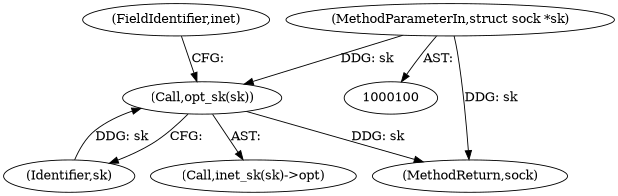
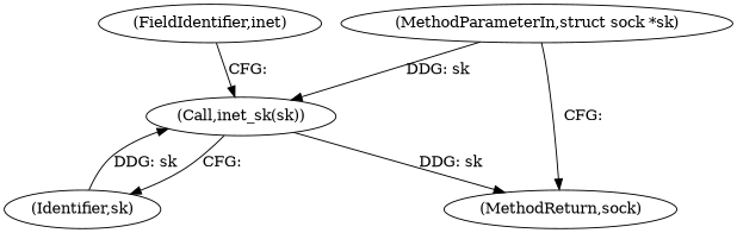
  digraph {
    n1 [label="(MethodParameterIn,struct sock *sk)"]
-   n2 [label="(Call,opt_sk(sk))"]
+   n2 [label="(Call,inet_sk(sk))"]
    n3 [label="(MethodReturn,sock)"]
-   1000100
    n5 [label="(Identifier,sk)"]
-   n6 [label="(Call,inet_sk(sk)->opt)"]
    n7 [label="(FieldIdentifier,inet)"]
    n1 -> n2 [label="DDG: sk"]
-   n1 -> n3 [label="DDG: sk"]
-   n1 -> 1000100 [label="AST: "]
+   n1 -> n3 [label="CFG: "]
    n2 -> n3 [label="DDG: sk"]
    n2 -> n5 [label="CFG: "]
-   n2 -> n6 [label="AST: "]
    n5 -> n2 [label="DDG: sk"]
    n7 -> n2 [label="CFG: "]
  }
